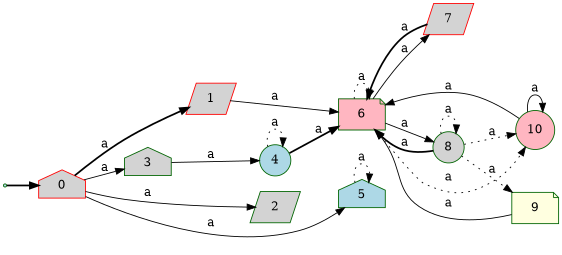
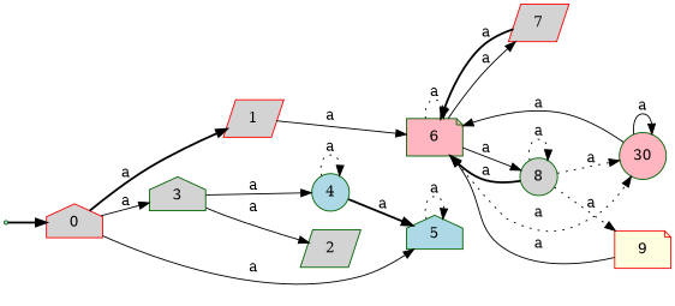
  digraph {
    rankdir=LR
    node [color=darkgreen fillcolor=lightgrey shape=house style=filled]
    edge [style=solid]
    dummy0 [fillcolor=lightblue shape=point]
    0 [color=red]
    1 [color=red shape=parallelogram]
    2 [shape=parallelogram]
    3
    5 [fillcolor=lightblue]
    6 [fillcolor=lightpink shape=note]
    4 [fillcolor=lightblue shape=circle]
    7 [color=red shape=parallelogram]
    8 [shape=circle]
-   10 [fillcolor=lightpink shape=circle]
-   9 [fillcolor=lightyellow shape=note]
+   10 [fillcolor=lightpink shape=circle label=30]
+   9 [color=red fillcolor=lightyellow shape=note]
    dummy0 -> 0 [style=bold]
    0 -> 1 [label=a style=bold]
-   0 -> 2 [label=a]
+   3 -> 2 [label=a]
    0 -> 3 [label=a]
    0 -> 5 [label=a]
    1 -> 6 [label=a]
    3 -> 4 [label=a]
    5 -> 5 [label=a style=dotted]
    6 -> 6 [label=a style=dotted]
    6 -> 7 [label=a]
    6 -> 8 [label=a]
    6 -> 10 [label=a style=dotted]
-   4 -> 6 [label=a style=bold]
+   4 -> 5 [label=a style=bold]
    4 -> 4 [label=a style=dotted]
    7 -> 6 [label=a style=bold]
    8 -> 6 [label=a style=bold]
    8 -> 8 [label=a style=dotted]
    8 -> 10 [label=a style=dotted]
    8 -> 9 [label=a style=dotted]
    10 -> 6 [label=a]
    10 -> 10 [label=a]
    9 -> 6 [label=a]
  }
